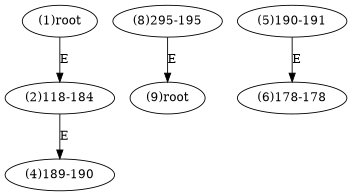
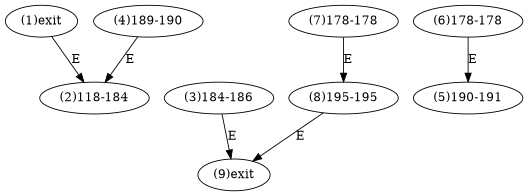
  digraph {
-   n1 [label="(1)root"]
+   n1 [label="(1)exit"]
    n2 [label="(2)118-184"]
    n3 [label="(4)189-190"]
-   n5 [label="(9)root"]
+   n4 [label="(3)184-186"]
+   n5 [label="(9)exit"]
    n6 [label="(6)178-178"]
    n7 [label="(5)190-191"]
-   n8 [label="(8)295-195"]
+   n8 [label="(8)195-195"]
+   n9 [label="(7)178-178"]
    n1 -> n2 [label=E]
-   n2 -> n3 [label=E]
-   n7 -> n6 [label=E]
+   n3 -> n2 [label=E]
+   n4 -> n5 [label=E]
+   n6 -> n7 [label=E]
    n8 -> n5 [label=E]
+   n9 -> n8 [label=E]
  }
